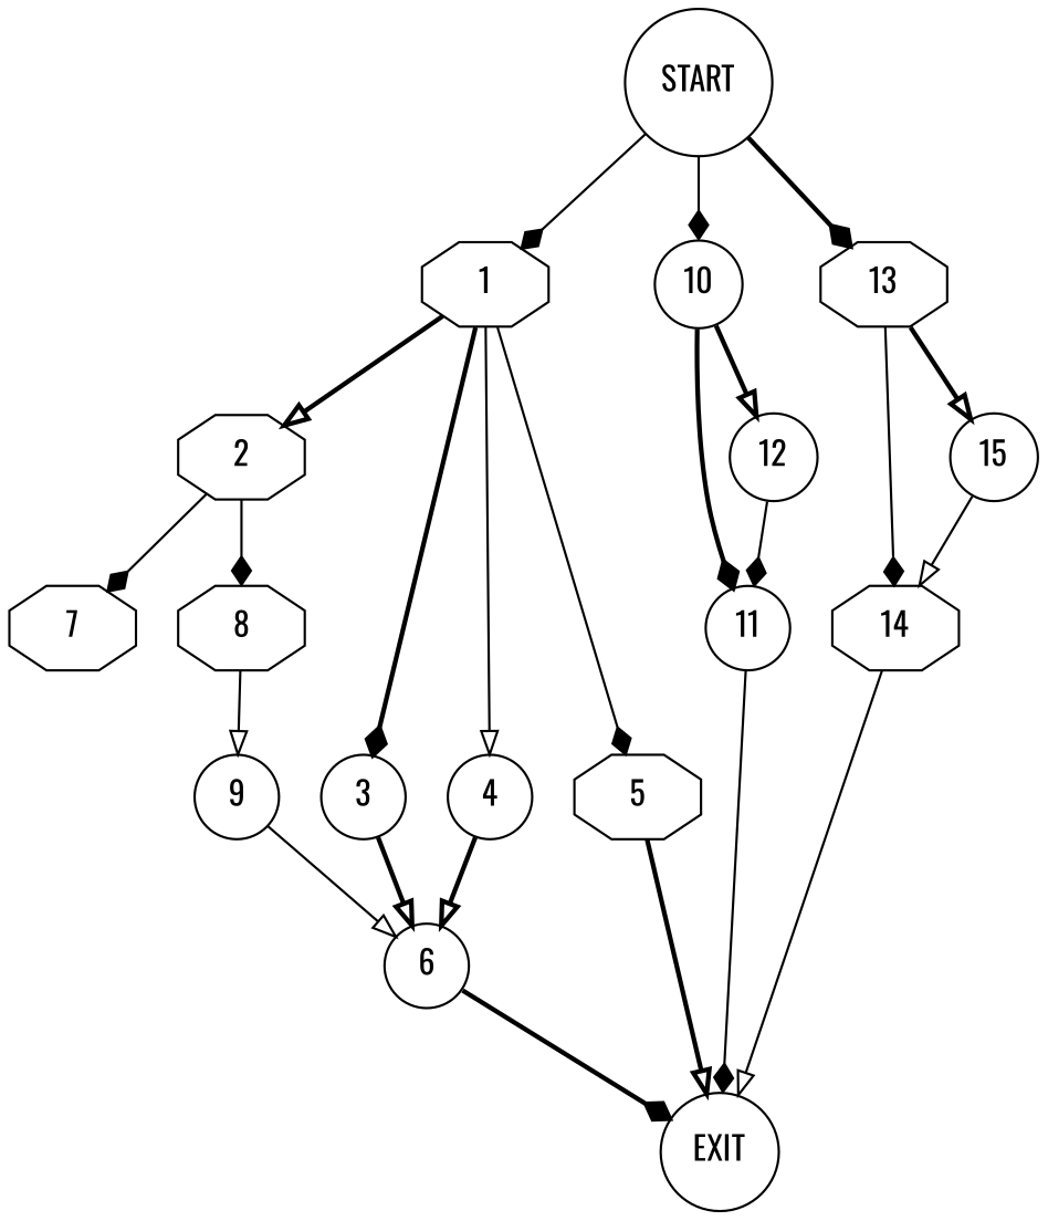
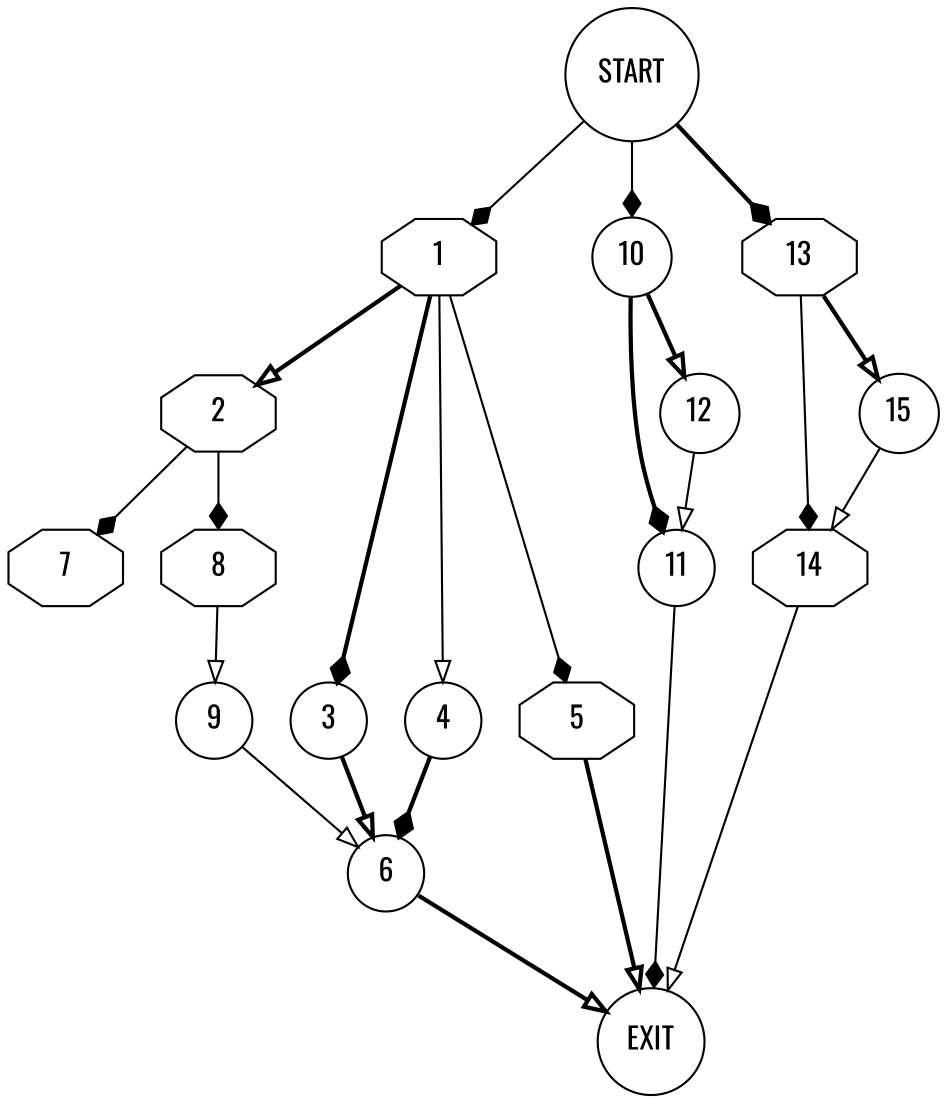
  digraph {
    fontname=Oswald
    node [fontname=Oswald shape=circle]
    edge [arrowhead=diamond fontname=Oswald style=solid]
    n1 [label=START]
    1 [shape=octagon]
    10
    13 [shape=octagon]
    2 [shape=octagon]
    3
    4
    5 [shape=octagon]
    11
    12
    14 [shape=octagon]
    15
    n13 [label=EXIT]
    7 [shape=octagon]
    8 [shape=octagon]
    6
    9
    n1 -> 1
    n1 -> 10
    n1 -> 13 [style=bold]
    1 -> 2 [arrowhead=onormal style=bold]
    1 -> 3 [style=bold]
    1 -> 4 [arrowhead=onormal]
    1 -> 5
    10 -> 11 [style=bold]
    10 -> 12 [arrowhead=onormal style=bold]
    13 -> 14
    13 -> 15 [arrowhead=onormal style=bold]
    2 -> 7
    2 -> 8
    3 -> 6 [arrowhead=onormal style=bold]
-   4 -> 6 [arrowhead=onormal style=bold]
+   4 -> 6 [style=bold]
    5 -> n13 [arrowhead=onormal style=bold]
    11 -> n13
-   12 -> 11
+   12 -> 11 [arrowhead=onormal]
    14 -> n13 [arrowhead=onormal]
    15 -> 14 [arrowhead=onormal]
    8 -> 9 [arrowhead=onormal]
-   6 -> n13 [style=bold]
+   6 -> n13 [arrowhead=onormal style=bold]
    9 -> 6 [arrowhead=onormal]
  }
